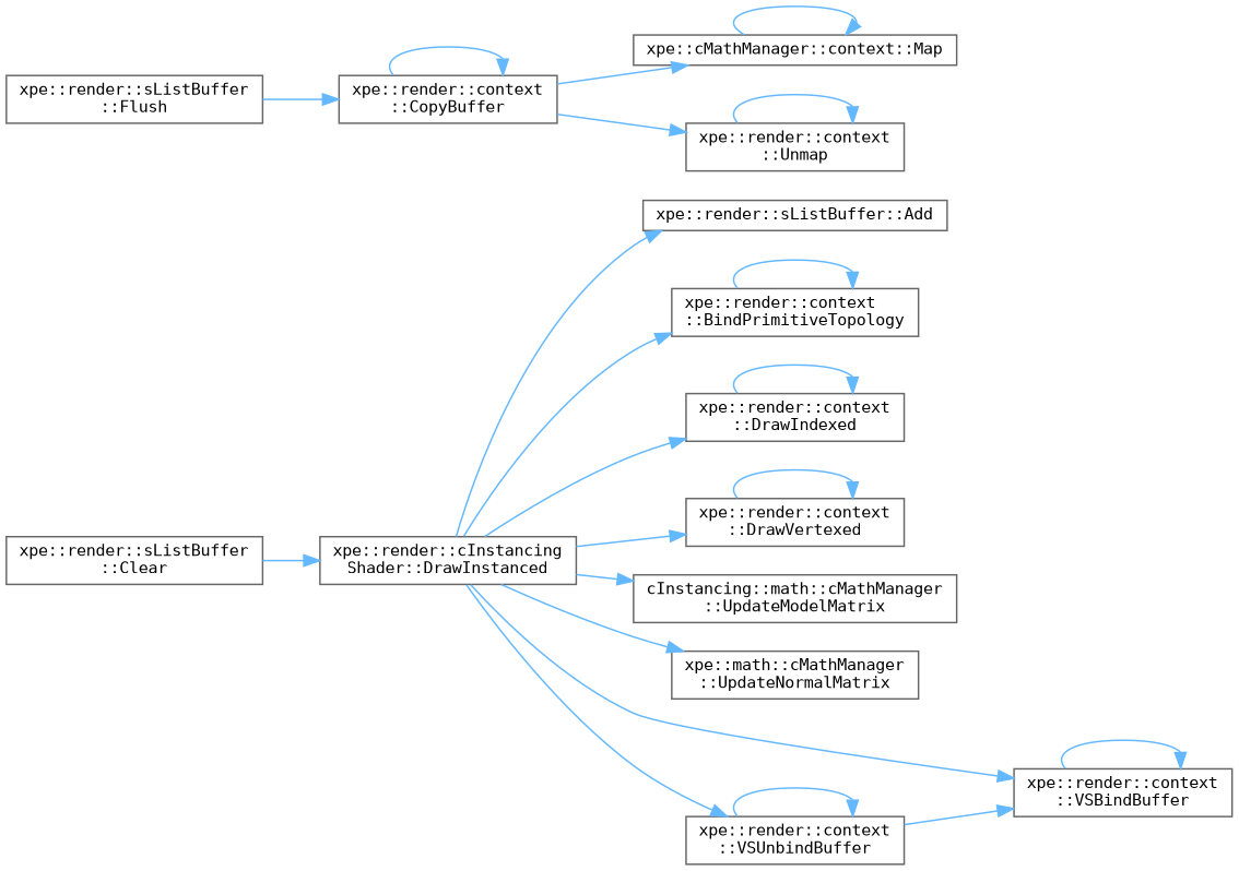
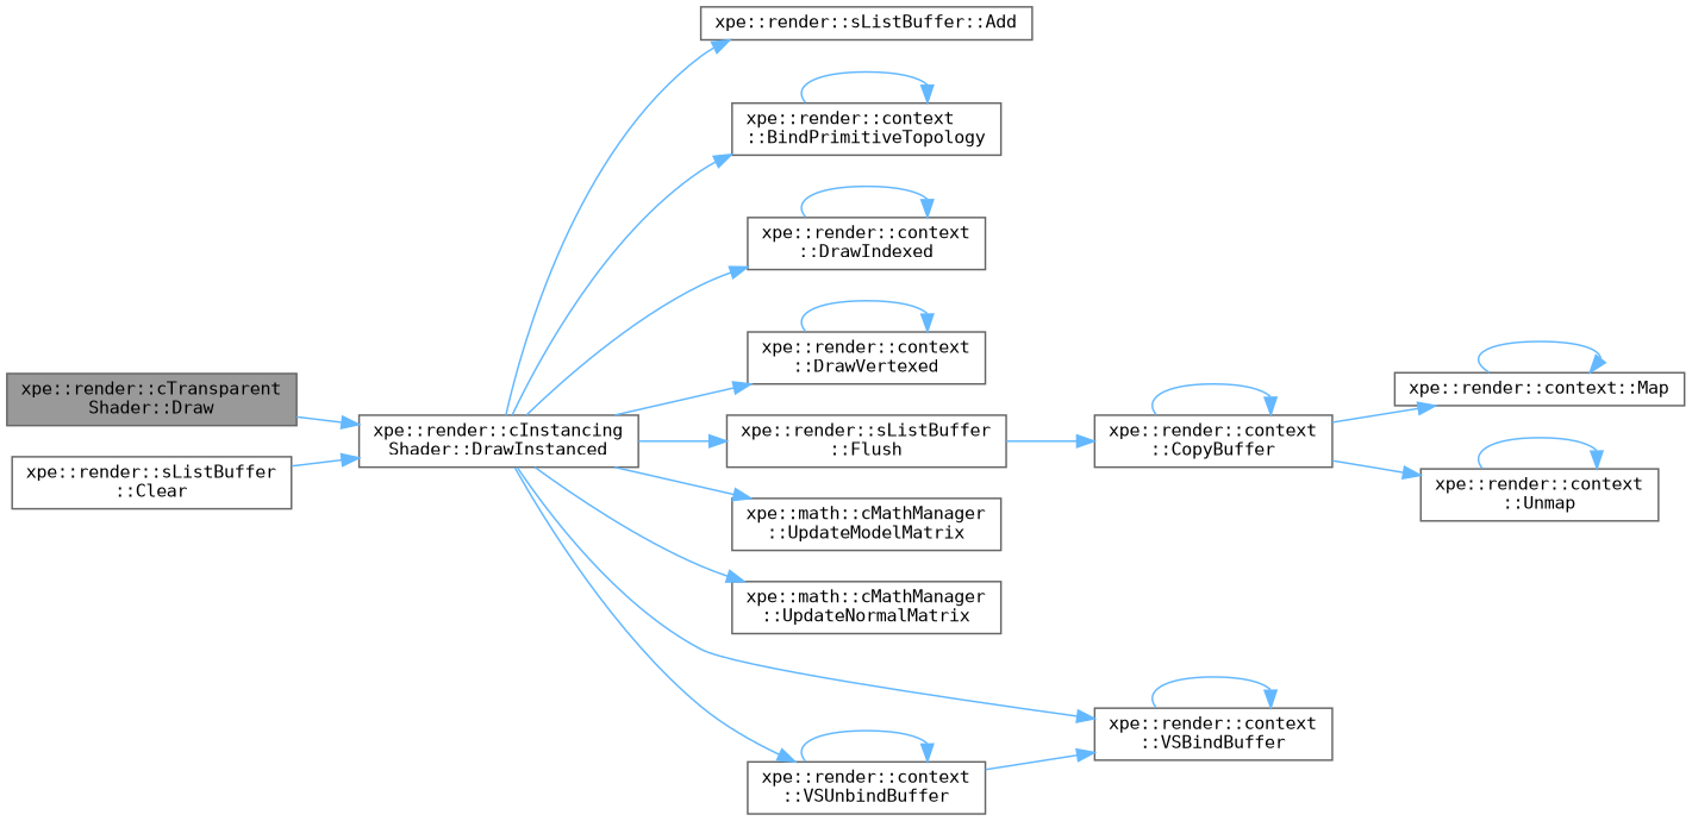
  digraph {
    fontname="DejaVu Sans Mono"
    rankdir=LR
    node [color=grey40 fillcolor=white fontname="DejaVu Sans Mono" fontsize=10 shape=box style=filled]
    edge [color=steelblue1 fontname="DejaVu Sans Mono" fontsize=10 labelfontname=Helvetica labelfontsize=10 style=solid]
+   n1 [color=gray40 fillcolor=grey60 fontcolor=black height=0.2 label="xpe::render::cTransparent\lShader::Draw" width=0.4]
    n2 [height=0.2 label="xpe::render::cInstancing\lShader::DrawInstanced" width=0.4]
    n3 [height=0.2 label="xpe::render::sListBuffer::Add" width=0.4]
    n4 [height=0.2 label="xpe::render::context\l::BindPrimitiveTopology" width=0.4]
    n5 [height=0.2 label="xpe::render::context\l::DrawIndexed" width=0.4]
    n6 [height=0.2 label="xpe::render::context\l::DrawVertexed" width=0.4]
    n7 [height=0.2 label="xpe::render::sListBuffer\l::Flush" width=0.4]
-   n8 [height=0.2 label="cInstancing::math::cMathManager\l::UpdateModelMatrix" width=0.4]
+   n8 [height=0.2 label="xpe::math::cMathManager\l::UpdateModelMatrix" width=0.4]
    n9 [height=0.2 label="xpe::math::cMathManager\l::UpdateNormalMatrix" width=0.4]
    n10 [height=0.2 label="xpe::render::context\l::VSBindBuffer" width=0.4]
    n11 [height=0.2 label="xpe::render::context\l::VSUnbindBuffer" width=0.4]
    n12 [height=0.2 label="xpe::render::sListBuffer\l::Clear" width=0.4]
    n13 [height=0.2 label="xpe::render::context\l::CopyBuffer" width=0.4]
-   n14 [height=0.2 label="xpe::cMathManager::context::Map" width=0.4]
+   n14 [height=0.2 label="xpe::render::context::Map" width=0.4]
    n15 [height=0.2 label="xpe::render::context\l::Unmap" width=0.4]
+   n1 -> n2
    n2 -> n3
    n2 -> n4
    n2 -> n5
    n2 -> n6
+   n2 -> n7
    n2 -> n8
    n2 -> n9
    n2 -> n10
    n2 -> n11
    n4 -> n4
    n5 -> n5
    n6 -> n6
    n7 -> n13
    n10 -> n10
    n11 -> n10
    n11 -> n11
    n12 -> n2
    n13 -> n13
    n13 -> n14
    n13 -> n15
    n14 -> n14
    n15 -> n15
  }
